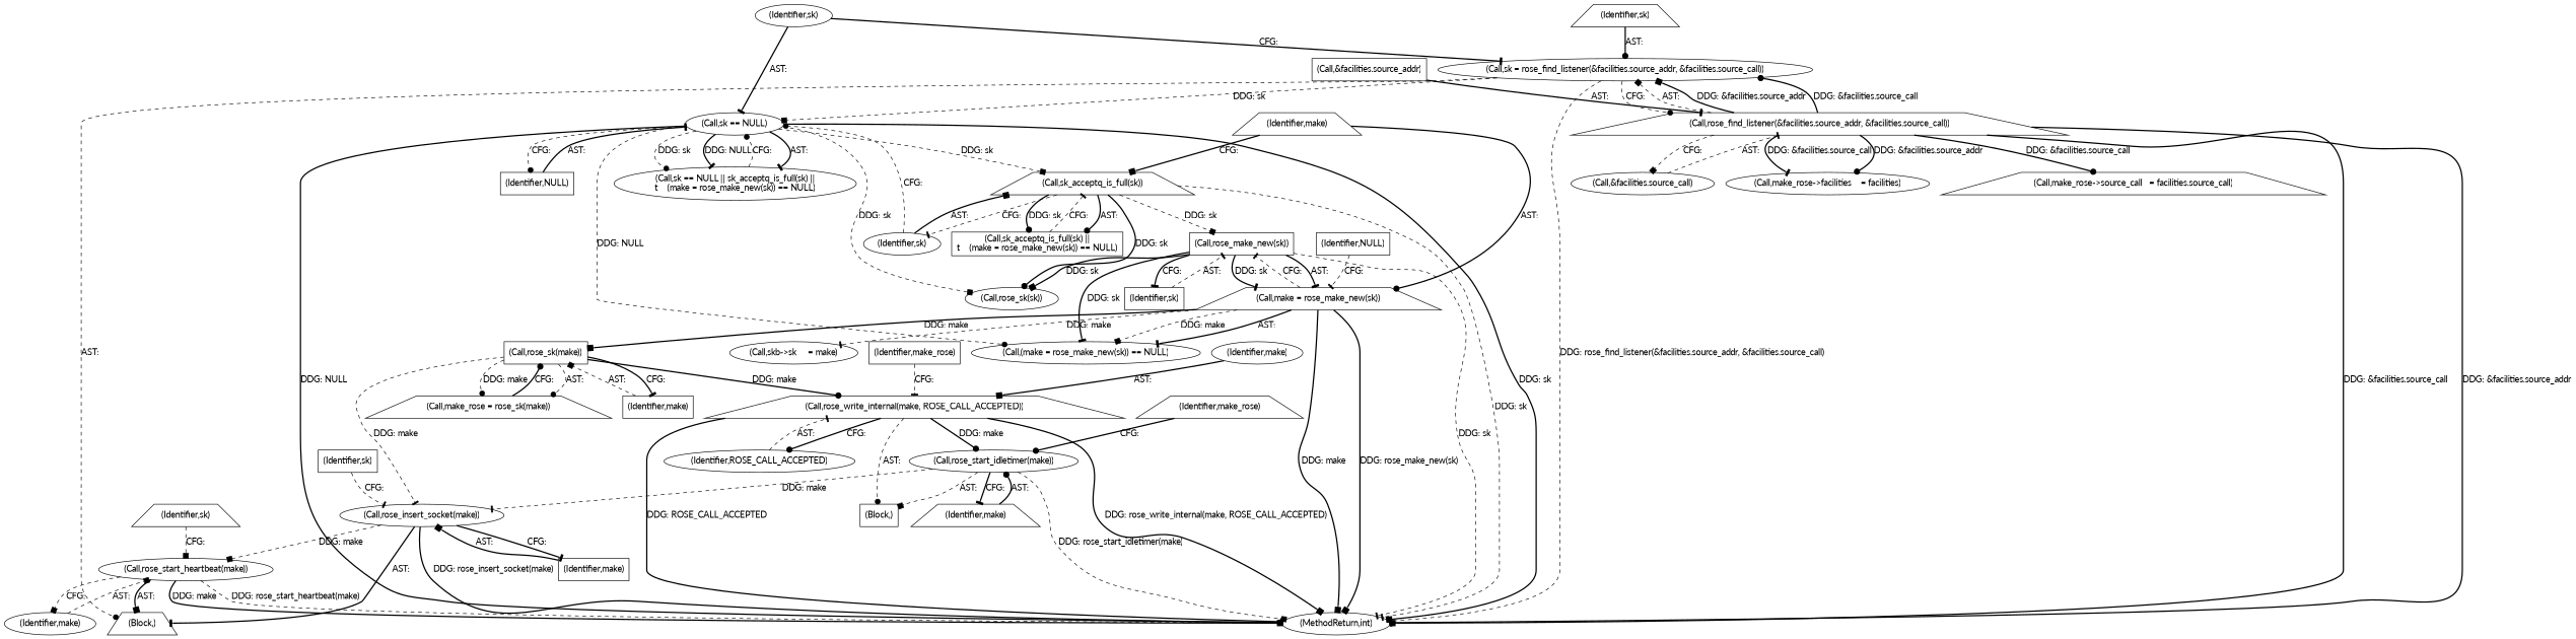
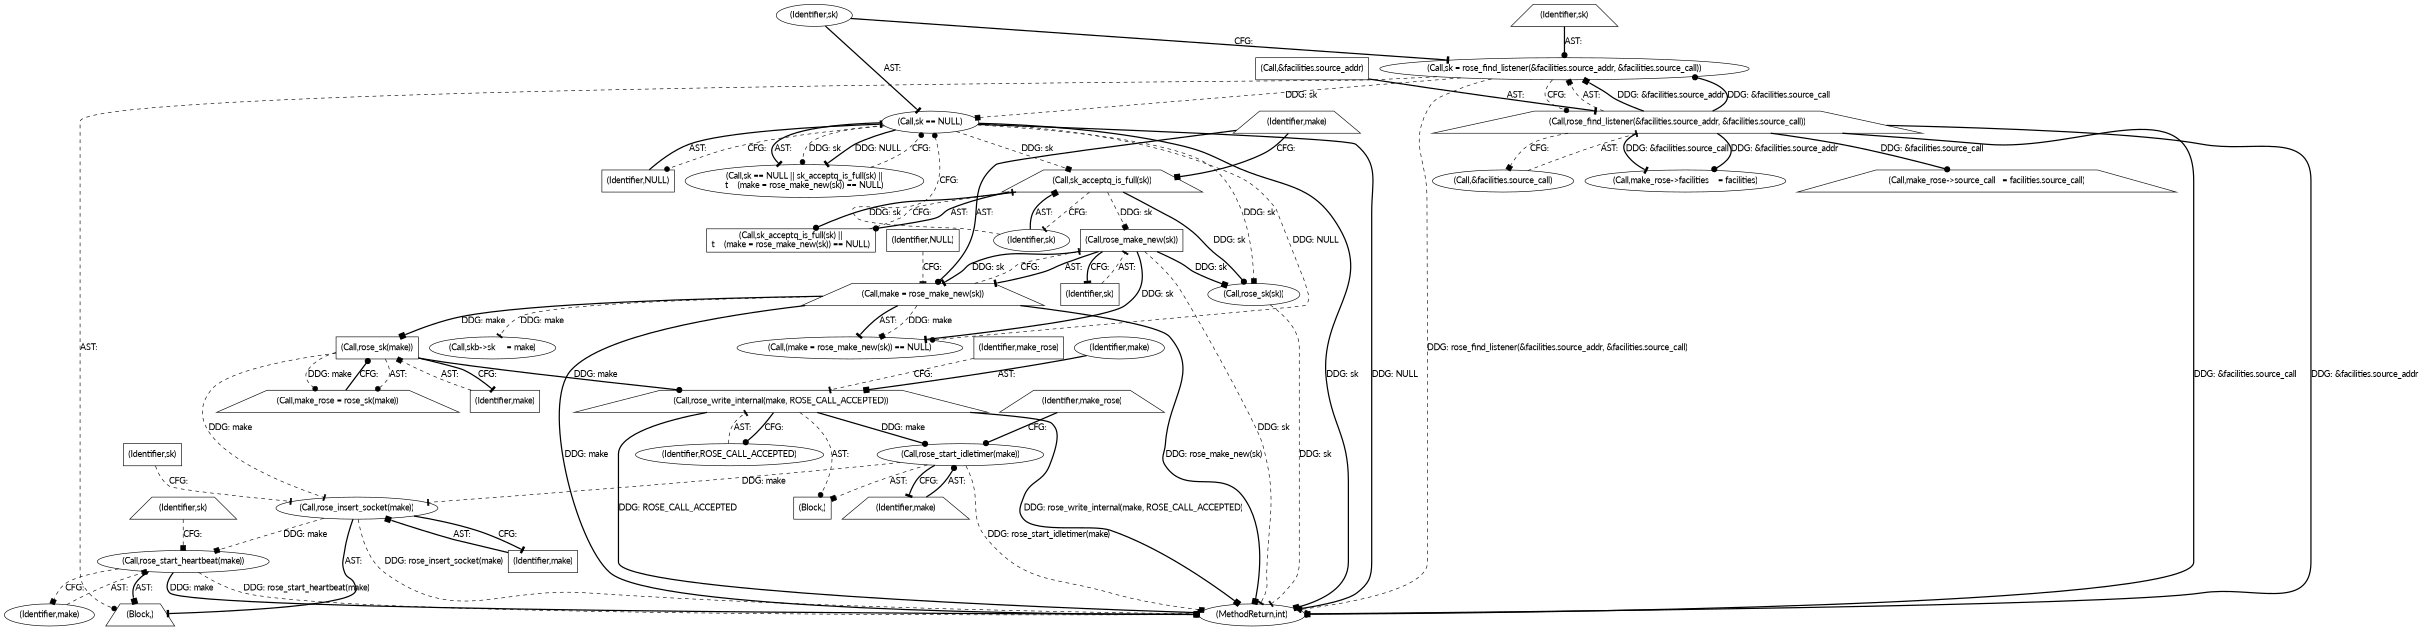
  digraph {
    fontname=Lato
    node [fontname=Lato shape=ellipse]
    edge [arrowhead=tee fontname=Lato style=bold]
    n1 [label="(Call,rose_insert_socket(make))"]
    n2 [label="(Call,rose_start_heartbeat(make))"]
    n3 [label="(Block,)" shape=trapezium]
    n4 [label="(MethodReturn,int)"]
    n5 [label="(Identifier,make)" shape=box]
    n6 [label="(Identifier,make)"]
    n7 [label="(Call,rose_sk(make))" shape=box]
    n8 [label="(Call,rose_write_internal(make, ROSE_CALL_ACCEPTED))" shape=trapezium]
    n9 [label="(Identifier,make)" shape=box]
    n10 [label="(Call,make_rose = rose_sk(make))" shape=trapezium]
    n11 [label="(Call,rose_start_idletimer(make))"]
    n12 [label="(Block,)" shape=box]
    n13 [label="(Identifier,ROSE_CALL_ACCEPTED)"]
    n14 [label="(Call,make = rose_make_new(sk))" shape=trapezium]
    n15 [label="(Call,rose_make_new(sk))" shape=box]
    n16 [label="(Call,skb->sk     = make)"]
    n17 [label="(Call,(make = rose_make_new(sk)) == NULL)"]
    n18 [label="(Call,rose_sk(sk))"]
    n19 [label="(Identifier,sk)" shape=box]
    n20 [label="(Call,sk_acceptq_is_full(sk))" shape=trapezium]
    n21 [label="(Identifier,sk)"]
    n22 [label="(Call,sk_acceptq_is_full(sk) ||\n\t    (make = rose_make_new(sk)) == NULL)" shape=box]
    n23 [label="(Call,sk == NULL)"]
    n24 [label="(Call,sk == NULL || sk_acceptq_is_full(sk) ||\n\t    (make = rose_make_new(sk)) == NULL)"]
    n25 [label="(Identifier,NULL)" shape=box]
    n26 [label="(Call,sk = rose_find_listener(&facilities.source_addr, &facilities.source_call))"]
    n27 [label="(Call,rose_find_listener(&facilities.source_addr, &facilities.source_call))" shape=trapezium]
    n28 [label="(Call,&facilities.source_call)"]
    n29 [label="(Call,make_rose->facilities    = facilities)"]
    n30 [label="(Call,make_rose->source_call   = facilities.source_call)" shape=trapezium]
    n31 [label="(Identifier,make)" shape=trapezium]
    n32 [label="(Identifier,sk)"]
    n33 [label="(Identifier,sk)" shape=trapezium]
    n34 [label="(Identifier,NULL)" shape=box]
    n35 [label="(Call,&facilities.source_addr)" shape=box]
    n36 [label="(Identifier,make)" shape=trapezium]
    n37 [label="(Identifier,sk)" shape=trapezium]
    n38 [label="(Identifier,make)"]
    n39 [label="(Identifier,sk)" shape=box]
    n40 [label="(Identifier,make_rose)" shape=trapezium]
    n41 [label="(Identifier,make_rose)" shape=box]
    n1 -> n2 [arrowhead=box label="DDG: make" style=dashed]
    n1 -> n3 [label="AST: "]
-   n1 -> n4 [arrowhead=dot label="DDG: rose_insert_socket(make)"]
+   n1 -> n4 [arrowhead=dot label="DDG: rose_insert_socket(make)" style=dashed]
    n1 -> n5 [label="CFG: "]
    n2 -> n3 [arrowhead=box label="AST: "]
    n2 -> n4 [arrowhead=box label="DDG: make"]
    n2 -> n4 [arrowhead=dot label="DDG: rose_start_heartbeat(make)" style=dashed]
    n2 -> n6 [arrowhead=box label="CFG: " style=dashed]
    n5 -> n1 [arrowhead=box label="AST: "]
    n6 -> n2 [arrowhead=box label="AST: " style=dashed]
    n7 -> n1 [label="DDG: make" style=dashed]
    n7 -> n8 [arrowhead=dot label="DDG: make"]
    n7 -> n9 [label="CFG: "]
    n7 -> n10 [arrowhead=dot label="AST: " style=dashed]
    n7 -> n10 [arrowhead=dot label="DDG: make" style=dashed]
    n8 -> n4 [label="DDG: ROSE_CALL_ACCEPTED"]
    n8 -> n4 [arrowhead=box label="DDG: rose_write_internal(make, ROSE_CALL_ACCEPTED)"]
    n8 -> n11 [arrowhead=dot label="DDG: make"]
    n8 -> n12 [arrowhead=dot label="AST: " style=dashed]
    n8 -> n13 [arrowhead=dot label="CFG: "]
    n9 -> n7 [arrowhead=box label="AST: " style=dashed]
    n10 -> n7 [arrowhead=dot label="CFG: "]
    n11 -> n1 [label="DDG: make" style=dashed]
    n11 -> n4 [arrowhead=box label="DDG: rose_start_idletimer(make)" style=dashed]
    n11 -> n12 [arrowhead=box label="AST: " style=dashed]
    n11 -> n31 [label="CFG: "]
    n13 -> n8 [label="AST: " style=dashed]
    n14 -> n4 [arrowhead=box label="DDG: make"]
    n14 -> n4 [arrowhead=box label="DDG: rose_make_new(sk)"]
    n14 -> n7 [arrowhead=box label="DDG: make"]
    n14 -> n15 [label="CFG: " style=dashed]
    n14 -> n16 [label="DDG: make" style=dashed]
    n14 -> n17 [label="AST: "]
    n14 -> n17 [arrowhead=box label="DDG: make" style=dashed]
    n15 -> n4 [label="DDG: sk" style=dashed]
    n15 -> n14 [label="AST: "]
    n15 -> n14 [label="DDG: sk"]
    n15 -> n17 [label="DDG: sk"]
    n15 -> n18 [arrowhead=box label="DDG: sk"]
    n15 -> n19 [label="CFG: "]
    n19 -> n15 [label="AST: " style=dashed]
-   n20 -> n4 [label="DDG: sk" style=dashed]
+   n18 -> n4 [label="DDG: sk" style=dashed]
    n20 -> n15 [arrowhead=box label="DDG: sk" style=dashed]
    n20 -> n18 [arrowhead=dot label="DDG: sk"]
    n20 -> n21 [label="CFG: " style=dashed]
    n20 -> n22 [arrowhead=dot label="AST: "]
    n20 -> n22 [arrowhead=dot label="DDG: sk"]
    n21 -> n20 [arrowhead=box label="AST: "]
    n21 -> n23 [arrowhead=dot label="CFG: " style=dashed]
    n22 -> n20 [label="CFG: " style=dashed]
    n23 -> n4 [arrowhead=dot label="DDG: NULL"]
    n23 -> n4 [arrowhead=box label="DDG: sk"]
    n23 -> n17 [arrowhead=dot label="DDG: NULL" style=dashed]
    n23 -> n18 [arrowhead=box label="DDG: sk" style=dashed]
    n23 -> n20 [arrowhead=box label="DDG: sk" style=dashed]
    n23 -> n24 [label="AST: "]
    n23 -> n24 [arrowhead=dot label="DDG: sk" style=dashed]
    n23 -> n24 [label="DDG: NULL"]
    n23 -> n25 [arrowhead=dot label="CFG: " style=dashed]
    n24 -> n23 [arrowhead=dot label="CFG: " style=dashed]
    n25 -> n23 [label="AST: "]
    n26 -> n3 [arrowhead=dot label="AST: " style=dashed]
    n26 -> n4 [label="DDG: rose_find_listener(&facilities.source_addr, &facilities.source_call)" style=dashed]
    n26 -> n23 [arrowhead=box label="DDG: sk" style=dashed]
    n26 -> n27 [arrowhead=dot label="CFG: " style=dashed]
    n27 -> n4 [label="DDG: &facilities.source_addr"]
    n27 -> n4 [arrowhead=box label="DDG: &facilities.source_call"]
    n27 -> n26 [arrowhead=box label="AST: " style=dashed]
    n27 -> n26 [arrowhead=box label="DDG: &facilities.source_addr"]
    n27 -> n26 [arrowhead=dot label="DDG: &facilities.source_call"]
    n27 -> n28 [arrowhead=box label="CFG: " style=dashed]
    n27 -> n29 [label="DDG: &facilities.source_call"]
    n27 -> n29 [arrowhead=dot label="DDG: &facilities.source_addr"]
    n27 -> n30 [arrowhead=dot label="DDG: &facilities.source_call"]
    n28 -> n27 [label="AST: " style=dashed]
    n31 -> n11 [arrowhead=dot label="AST: "]
    n32 -> n23 [label="AST: "]
    n32 -> n26 [label="CFG: "]
    n33 -> n2 [arrowhead=box label="CFG: " style=dashed]
    n34 -> n14 [label="CFG: " style=dashed]
    n35 -> n27 [label="AST: "]
    n36 -> n14 [arrowhead=dot label="AST: "]
    n36 -> n20 [arrowhead=box label="CFG: "]
    n37 -> n26 [arrowhead=dot label="AST: "]
    n38 -> n8 [arrowhead=box label="AST: "]
    n39 -> n1 [label="CFG: " style=dashed]
    n40 -> n11 [arrowhead=dot label="CFG: "]
    n41 -> n8 [label="CFG: " style=dashed]
  }
